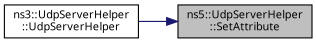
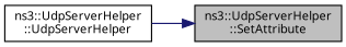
  digraph {
    rankdir=RL
    fontname="Noto Sans"
    node [color=black fontname="Noto Sans" fontsize=10 shape=record style=filled]
-   n1 [fillcolor=grey75 fontcolor=black height=0.2 label="ns5::UdpServerHelper\l::SetAttribute" width=0.4]
+   n1 [fillcolor=grey75 fontcolor=black height=0.2 label="ns3::UdpServerHelper\l::SetAttribute" width=0.4]
    n2 [fillcolor=white height=0.2 label="ns3::UdpServerHelper\l::UdpServerHelper" width=0.4]
    n1 -> n2 [color=midnightblue dir=back fontname="Noto Sans" fontsize=10 labelfontname=Helvetica labelfontsize=10 style=solid]
  }
